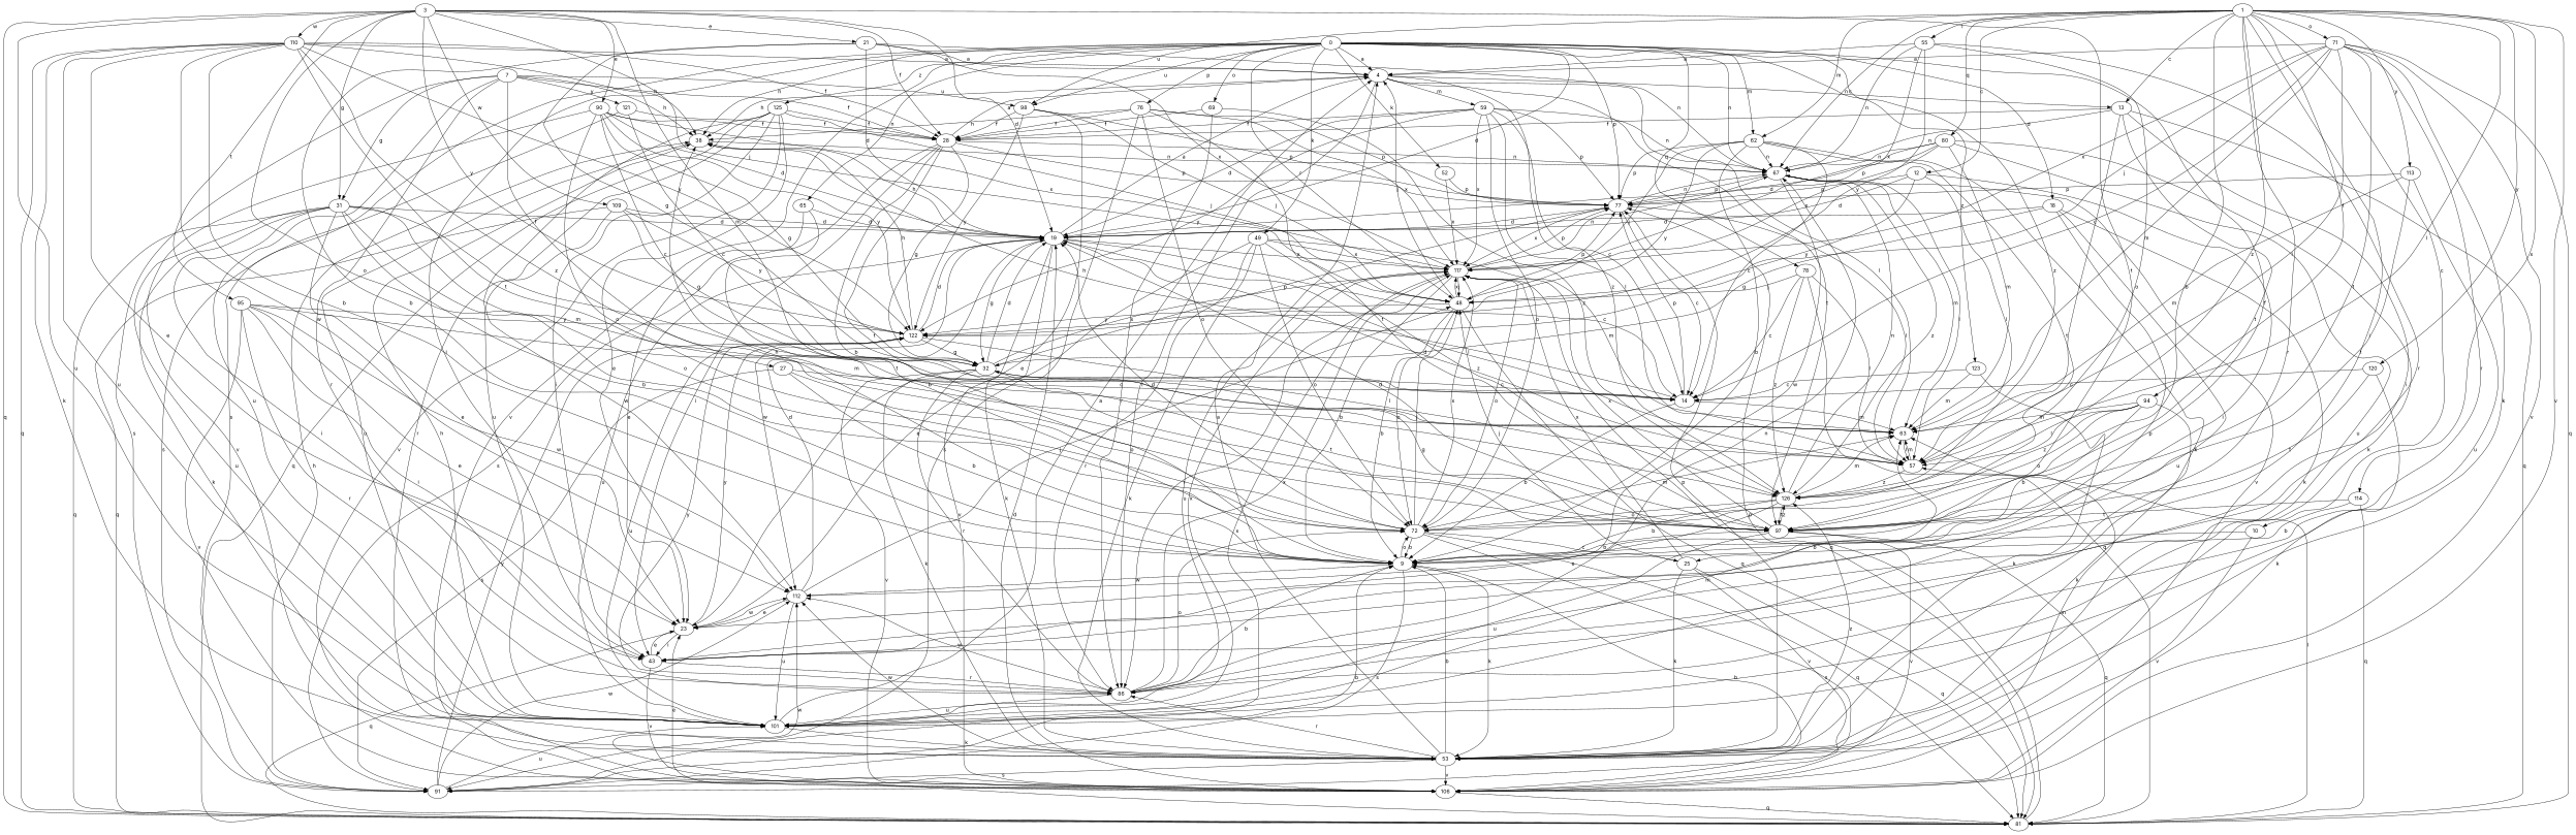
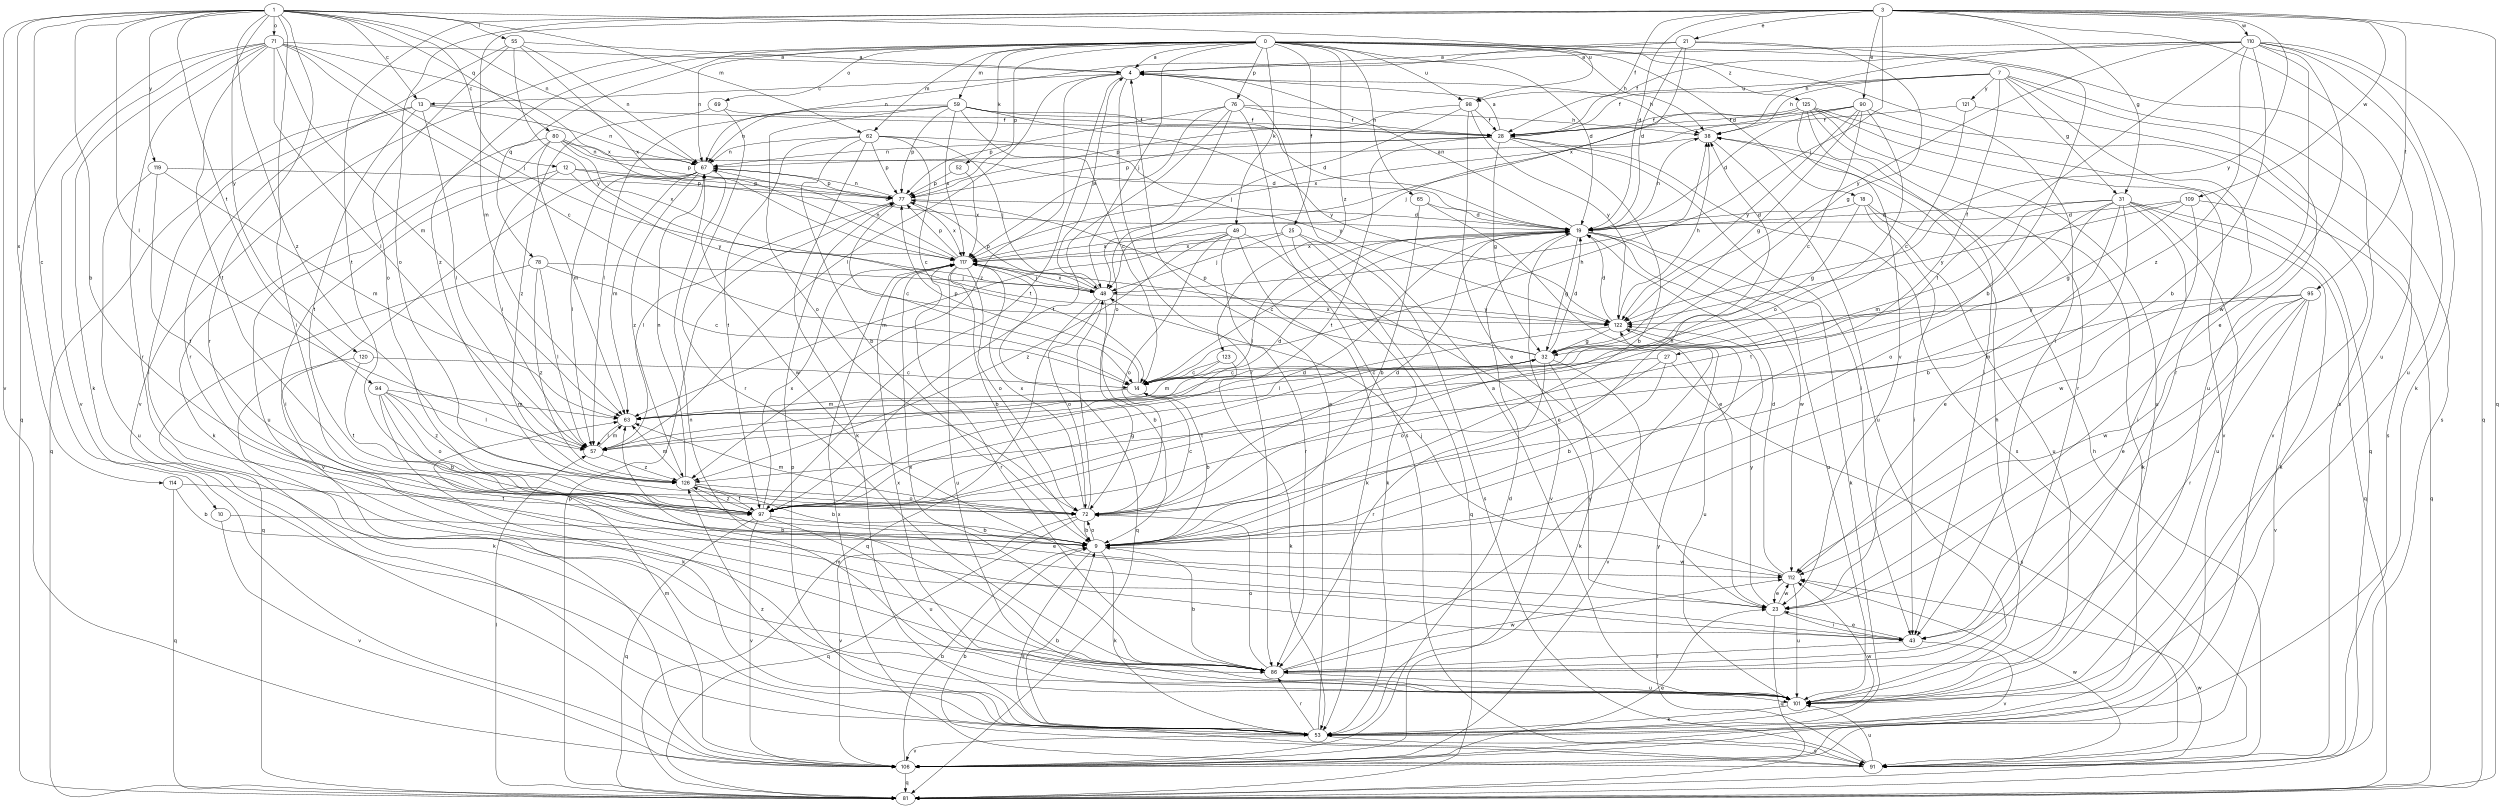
  strict digraph {
    fontname=Inter
    node [fontname=Inter]
    edge [fontname=Inter]
    0
    4
    18
    19
    25
    38
    43
    48
    49
    52
    59
    62
    65
    67
    69
    76
    77
    78
    91
    98
    106
    123
    125
    126
    13
    57
    86
    97
    101
    53
    32
    112
    14
    117
    81
    23
    9
    72
    122
    63
    28
    1
    10
    12
    55
    71
    80
    94
    114
-   119 [label=113]
+   119
    120
    n52 [label=7]
    27
    31
    121
    3
    n57 [label=90]
    21
    95
    109
    110
    0 -> 4 [label=a]
    0 -> 18 [label=d]
    0 -> 19 [label=d]
    0 -> 25 [label=f]
    0 -> 38 [label=h]
    0 -> 43 [label=i]
-   0 -> 48 [label=r]
+   0 -> 48 [label=j]
    0 -> 49 [label=k]
    0 -> 52 [label=k]
-   4 -> 59 [label=m]
+   0 -> 59 [label=m]
    0 -> 62 [label=m]
    0 -> 65 [label=n]
    0 -> 67 [label=n]
    0 -> 69 [label=o]
    0 -> 76 [label=p]
    0 -> 77 [label=p]
    0 -> 78 [label=q]
    0 -> 91 [label=s]
    0 -> 98 [label=u]
    0 -> 106 [label=v]
    0 -> 123 [label=z]
    0 -> 125 [label=z]
    0 -> 126 [label=z]
    4 -> 38 [label=h]
    4 -> 126 [label=z]
    4 -> 13 [label=c]
    4 -> 57 [label=l]
    4 -> 86 [label=r]
    4 -> 97 [label=t]
    18 -> 19 [label=d]
-   18 -> 43 [label=p]
+   18 -> 43 [label=i]
    18 -> 101 [label=u]
    18 -> 53 [label=k]
    18 -> 32 [label=g]
    19 -> 4 [label=a]
    19 -> 38 [label=h]
    19 -> 106 [label=v]
    19 -> 57 [label=l]
    19 -> 101 [label=u]
    19 -> 53 [label=k]
    19 -> 32 [label=g]
    19 -> 112 [label=w]
    19 -> 14 [label=c]
    19 -> 117 [label=x]
    25 -> 48 [label=j]
    25 -> 91 [label=s]
    25 -> 53 [label=k]
    25 -> 117 [label=x]
    25 -> 81 [label=q]
    38 -> 67 [label=n]
    38 -> 101 [label=u]
    43 -> 106 [label=v]
    43 -> 86 [label=r]
    43 -> 23 [label=e]
    48 -> 4 [label=j]
    48 -> 77 [label=p]
    48 -> 117 [label=x]
    48 -> 81 [label=q]
    48 -> 9 [label=b]
    48 -> 72 [label=o]
    48 -> 122 [label=y]
    49 -> 126 [label=z]
    49 -> 86 [label=r]
    49 -> 53 [label=k]
    49 -> 117 [label=x]
    49 -> 23 [label=e]
    49 -> 72 [label=o]
    49 -> 63 [label=m]
    52 -> 77 [label=p]
    52 -> 117 [label=x]
    59 -> 19 [label=d]
    59 -> 67 [label=n]
    59 -> 77 [label=p]
    59 -> 57 [label=l]
    59 -> 14 [label=c]
    59 -> 117 [label=x]
    59 -> 72 [label=o]
    59 -> 122 [label=y]
    59 -> 28 [label=f]
    62 -> 48 [label=j]
    62 -> 67 [label=n]
    62 -> 77 [label=p]
    62 -> 97 [label=t]
    62 -> 53 [label=k]
    62 -> 14 [label=c]
    62 -> 9 [label=b]
    62 -> 122 [label=y]
    65 -> 19 [label=d]
    65 -> 23 [label=e]
    65 -> 9 [label=b]
    67 -> 77 [label=p]
    67 -> 106 [label=v]
    67 -> 126 [label=z]
    67 -> 57 [label=l]
    67 -> 112 [label=w]
    67 -> 63 [label=m]
    69 -> 126 [label=z]
    69 -> 86 [label=r]
    69 -> 28 [label=f]
    76 -> 38 [label=h]
    76 -> 77 [label=p]
    76 -> 91 [label=s]
    76 -> 97 [label=t]
    76 -> 117 [label=x]
    76 -> 72 [label=o]
    76 -> 28 [label=f]
    77 -> 19 [label=d]
    77 -> 67 [label=n]
    77 -> 57 [label=l]
    77 -> 14 [label=c]
    77 -> 117 [label=x]
    78 -> 48 [label=j]
    78 -> 126 [label=z]
    78 -> 57 [label=l]
    78 -> 14 [label=c]
    78 -> 81 [label=q]
    91 -> 38 [label=h]
    91 -> 101 [label=u]
    91 -> 112 [label=w]
    91 -> 117 [label=x]
    91 -> 9 [label=b]
    91 -> 122 [label=y]
    98 -> 48 [label=j]
    98 -> 77 [label=p]
    98 -> 23 [label=e]
    98 -> 122 [label=y]
    98 -> 28 [label=f]
    106 -> 19 [label=d]
    106 -> 81 [label=q]
    106 -> 23 [label=e]
    106 -> 9 [label=b]
    106 -> 63 [label=m]
    123 -> 53 [label=k]
    123 -> 14 [label=c]
    123 -> 63 [label=m]
    125 -> 43 [label=i]
    125 -> 48 [label=j]
    125 -> 106 [label=v]
-   125 -> 53 [label=r]
+   125 -> 86 [label=r]
    125 -> 101 [label=u]
    125 -> 81 [label=q]
-   125 -> 23 [label=e]
+   125 -> 23 [label=v]
    125 -> 28 [label=f]
    126 -> 67 [label=n]
    126 -> 97 [label=t]
    126 -> 23 [label=e]
    126 -> 9 [label=b]
    126 -> 72 [label=o]
    126 -> 63 [label=m]
    13 -> 43 [label=i]
    13 -> 67 [label=n]
    13 -> 57 [label=l]
    13 -> 97 [label=t]
    13 -> 81 [label=q]
    13 -> 28 [label=f]
    57 -> 19 [label=d]
    57 -> 126 [label=z]
    57 -> 63 [label=m]
    86 -> 67 [label=n]
    86 -> 101 [label=u]
    86 -> 112 [label=w]
    86 -> 117 [label=x]
    86 -> 9 [label=b]
    86 -> 72 [label=o]
    86 -> 122 [label=y]
    97 -> 19 [label=d]
    97 -> 106 [label=v]
    97 -> 126 [label=z]
    97 -> 101 [label=u]
    97 -> 32 [label=g]
    97 -> 117 [label=x]
    97 -> 81 [label=q]
    97 -> 9 [label=b]
    101 -> 4 [label=a]
    101 -> 38 [label=h]
    101 -> 53 [label=k]
    101 -> 117 [label=x]
    101 -> 63 [label=m]
    53 -> 4 [label=a]
    53 -> 77 [label=p]
    53 -> 91 [label=s]
    53 -> 106 [label=v]
    53 -> 126 [label=z]
    53 -> 86 [label=r]
    53 -> 112 [label=w]
    53 -> 9 [label=b]
    32 -> 19 [label=d]
    32 -> 77 [label=p]
    32 -> 106 [label=v]
    32 -> 86 [label=r]
    32 -> 97 [label=t]
    32 -> 53 [label=k]
    32 -> 14 [label=c]
    32 -> 117 [label=x]
    112 -> 19 [label=d]
    112 -> 48 [label=j]
    112 -> 101 [label=u]
    112 -> 23 [label=e]
    14 -> 38 [label=h]
    14 -> 77 [label=p]
    14 -> 9 [label=b]
    14 -> 63 [label=m]
    117 -> 48 [label=j]
    117 -> 67 [label=n]
    117 -> 77 [label=p]
    117 -> 86 [label=r]
    117 -> 101 [label=u]
    117 -> 81 [label=q]
    117 -> 9 [label=b]
    117 -> 72 [label=o]
    81 -> 77 [label=p]
    81 -> 57 [label=l]
    81 -> 112 [label=w]
    23 -> 43 [label=i]
    23 -> 112 [label=w]
    23 -> 81 [label=q]
    23 -> 122 [label=y]
    9 -> 38 [label=h]
    9 -> 91 [label=s]
    9 -> 53 [label=k]
    9 -> 112 [label=w]
    9 -> 72 [label=o]
    72 -> 19 [label=d]
    72 -> 48 [label=j]
    72 -> 106 [label=v]
-   72 -> 25 [label=c]
+   72 -> 14 [label=c]
    72 -> 117 [label=x]
    72 -> 81 [label=q]
    72 -> 9 [label=b]
    72 -> 63 [label=m]
    122 -> 19 [label=d]
    122 -> 38 [label=h]
    122 -> 57 [label=l]
    122 -> 101 [label=u]
    122 -> 32 [label=g]
    63 -> 57 [label=l]
    28 -> 4 [label=a]
    28 -> 43 [label=i]
    28 -> 67 [label=n]
    28 -> 77 [label=p]
    28 -> 91 [label=s]
    28 -> 97 [label=t]
    28 -> 32 [label=g]
    28 -> 9 [label=b]
    1 -> 43 [label=i]
    1 -> 62 [label=m]
    1 -> 67 [label=n]
    1 -> 98 [label=u]
    1 -> 106 [label=v]
    1 -> 126 [label=z]
    1 -> 13 [label=c]
    1 -> 57 [label=l]
    1 -> 86 [label=r]
    1 -> 9 [label=b]
    1 -> 10 [label=c]
    1 -> 12 [label=c]
    1 -> 55 [label=l]
    1 -> 71 [label=o]
    1 -> 80 [label=q]
    1 -> 94 [label=t]
    1 -> 114 [label=x]
    1 -> 119 [label=y]
    1 -> 120 [label=y]
    10 -> 106 [label=v]
    10 -> 9 [label=b]
    12 -> 19 [label=d]
    12 -> 43 [label=i]
    12 -> 77 [label=p]
    12 -> 57 [label=l]
    12 -> 122 [label=y]
    55 -> 4 [label=a]
    55 -> 67 [label=n]
    55 -> 86 [label=r]
    55 -> 117 [label=x]
    55 -> 72 [label=o]
    55 -> 122 [label=y]
    71 -> 4 [label=a]
    71 -> 48 [label=j]
    71 -> 106 [label=v]
    71 -> 57 [label=l]
    71 -> 86 [label=r]
    71 -> 97 [label=t]
    71 -> 53 [label=k]
    71 -> 14 [label=c]
    71 -> 117 [label=x]
    71 -> 81 [label=q]
    71 -> 63 [label=m]
    80 -> 19 [label=d]
    80 -> 67 [label=n]
    80 -> 77 [label=p]
    80 -> 101 [label=u]
    80 -> 53 [label=k]
    80 -> 117 [label=x]
    80 -> 63 [label=m]
    94 -> 126 [label=z]
    94 -> 57 [label=l]
    94 -> 53 [label=k]
    94 -> 9 [label=b]
    94 -> 72 [label=o]
    94 -> 63 [label=m]
    114 -> 97 [label=t]
    114 -> 81 [label=q]
    114 -> 9 [label=b]
    119 -> 77 [label=p]
    119 -> 97 [label=t]
    119 -> 101 [label=u]
    119 -> 63 [label=m]
    120 -> 97 [label=t]
    120 -> 53 [label=k]
    120 -> 14 [label=c]
    n52 -> 38 [label=h]
    n52 -> 91 [label=s]
    n52 -> 98 [label=u]
    n52 -> 86 [label=r]
    n52 -> 101 [label=u]
    n52 -> 28 [label=f]
    n52 -> 27 [label=f]
    n52 -> 31 [label=g]
    n52 -> 121 [label=y]
    27 -> 91 [label=s]
    27 -> 14 [label=c]
    27 -> 9 [label=b]
    27 -> 72 [label=o]
    31 -> 19 [label=d]
    31 -> 43 [label=i]
    31 -> 97 [label=t]
    31 -> 101 [label=u]
    31 -> 53 [label=k]
    31 -> 81 [label=q]
    31 -> 23 [label=e]
    31 -> 9 [label=b]
    31 -> 72 [label=o]
    31 -> 63 [label=m]
    121 -> 91 [label=s]
    121 -> 14 [label=c]
    121 -> 28 [label=f]
    3 -> 19 [label=d]
    3 -> 48 [label=j]
    3 -> 97 [label=t]
    3 -> 101 [label=u]
    3 -> 81 [label=q]
    3 -> 72 [label=o]
    3 -> 122 [label=y]
    3 -> 63 [label=m]
    3 -> 28 [label=f]
    3 -> 31 [label=g]
    3 -> n57 [label=e]
    3 -> 21 [label=e]
    3 -> 95 [label=t]
    3 -> 109 [label=w]
    3 -> 110 [label=w]
    n57 -> 19 [label=d]
    n57 -> 106 [label=v]
    n57 -> 32 [label=g]
    n57 -> 14 [label=c]
    n57 -> 117 [label=x]
    n57 -> 72 [label=o]
    n57 -> 122 [label=y]
    n57 -> 28 [label=f]
    21 -> 4 [label=a]
    21 -> 19 [label=d]
    21 -> 67 [label=n]
    21 -> 32 [label=g]
    21 -> 117 [label=x]
    21 -> 9 [label=b]
    95 -> 43 [label=i]
    95 -> 106 [label=v]
    95 -> 86 [label=r]
    95 -> 112 [label=w]
    95 -> 23 [label=e]
    95 -> 122 [label=y]
    95 -> 63 [label=m]
    109 -> 19 [label=d]
    109 -> 32 [label=g]
    109 -> 112 [label=w]
    109 -> 81 [label=q]
    109 -> 122 [label=y]
    110 -> 4 [label=a]
    110 -> 38 [label=h]
    110 -> 126 [label=z]
    110 -> 97 [label=t]
    110 -> 101 [label=u]
    110 -> 53 [label=k]
    110 -> 112 [label=w]
    110 -> 81 [label=q]
    110 -> 23 [label=e]
    110 -> 9 [label=b]
    110 -> 122 [label=y]
    110 -> 28 [label=f]
  }
